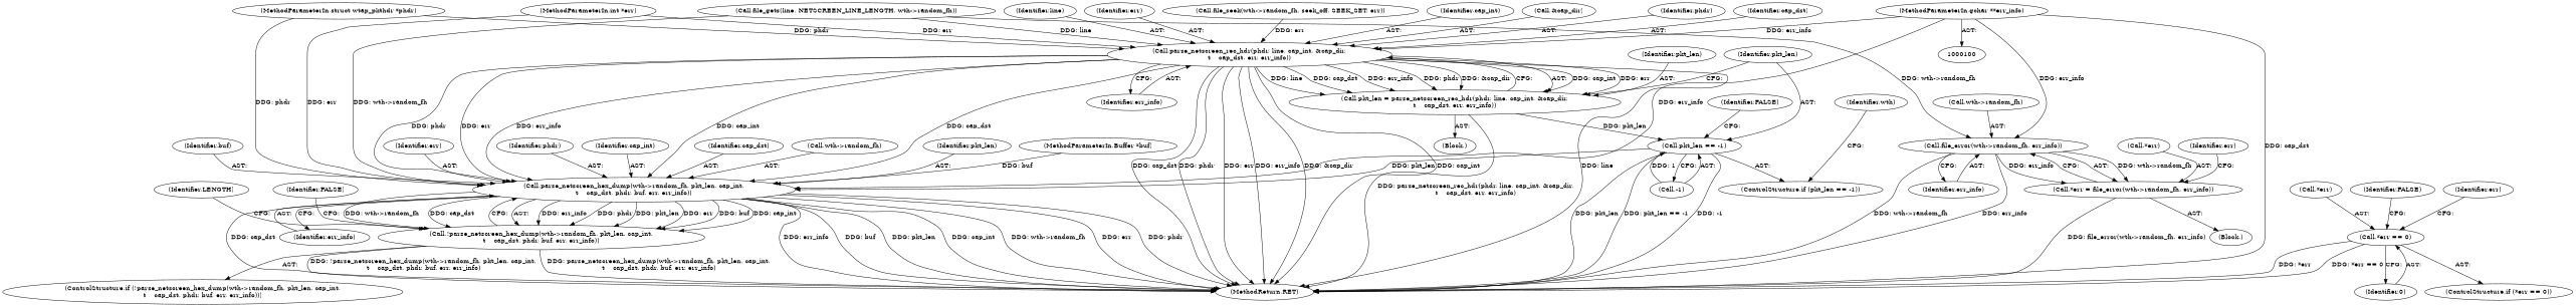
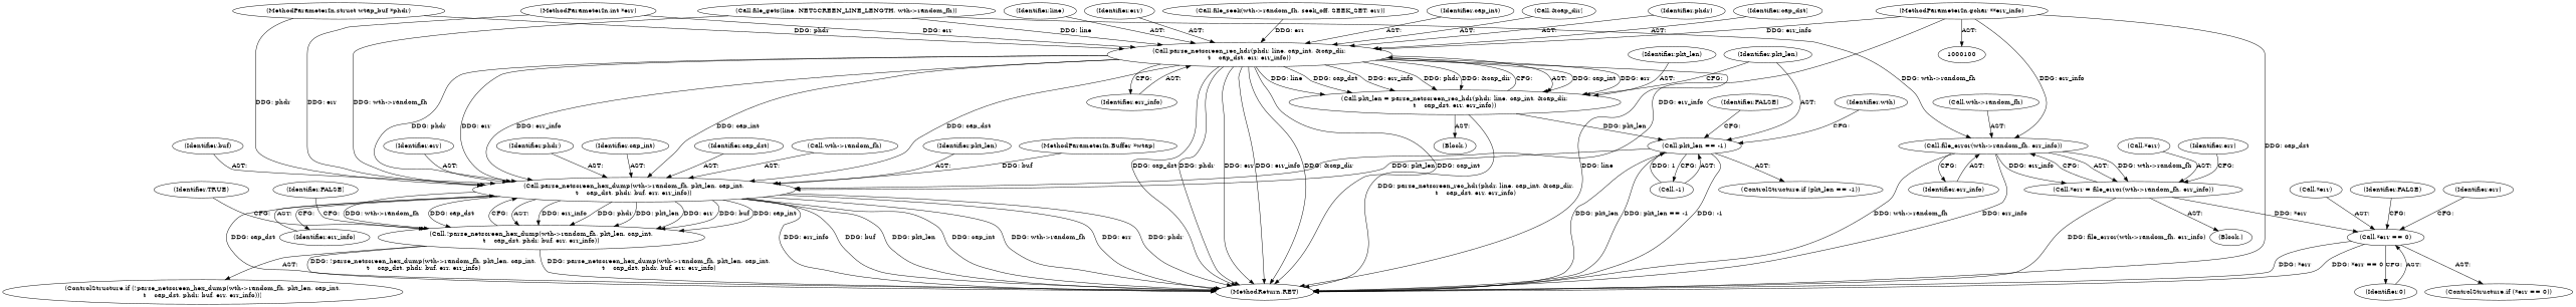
  digraph {
    n1 [label="(MethodParameterIn,gchar **err_info)"]
    n2 [label="(Call,file_error(wth->random_fh, err_info))"]
    n3 [label="(Call,parse_netscreen_rec_hdr(phdr, line, cap_int, &cap_dir,\n\t    cap_dst, err, err_info))"]
    n4 [label="(Call,parse_netscreen_hex_dump(wth->random_fh, pkt_len, cap_int,\n\t    cap_dst, phdr, buf, err, err_info))"]
    n5 [label="(MethodReturn,RET)"]
    1000100
    n7 [label="(Call,*err = file_error(wth->random_fh, err_info))"]
    n8 [label="(Identifier,err_info)"]
    n9 [label="(Call,pkt_len = parse_netscreen_rec_hdr(phdr, line, cap_int, &cap_dir,\n\t    cap_dst, err, err_info))"]
    n10 [label="(Identifier,err_info)"]
    n11 [label="(Call,!parse_netscreen_hex_dump(wth->random_fh, pkt_len, cap_int,\n\t    cap_dst, phdr, buf, err, err_info))"]
    n12 [label="(Identifier,err_info)"]
    n13 [label="(Call,*err == 0)"]
    n14 [label="(Block,)"]
    n15 [label="(ControlStructure,if (*err == 0))"]
    n16 [label="(Identifier,0)"]
    n17 [label="(Call,pkt_len == -1)"]
    n18 [label="(Block,)"]
    n19 [label="(ControlStructure,if (pkt_len == -1))"]
    n20 [label="(Call,-1)"]
    n21 [label="(ControlStructure,if (!parse_netscreen_hex_dump(wth->random_fh, pkt_len, cap_int,\n\t    cap_dst, phdr, buf, err, err_info)))"]
    n22 [label="(Identifier,line)"]
    n23 [label="(Identifier,FALSE)"]
    n24 [label="(Call,wth->random_fh)"]
    n25 [label="(Identifier,err)"]
    n26 [label="(Identifier,phdr)"]
    n27 [label="(Identifier,err)"]
    n28 [label="(Call,file_seek(wth->random_fh, seek_off, SEEK_SET, err))"]
    n29 [label="(Identifier,cap_int)"]
    n30 [label="(Identifier,FALSE)"]
-   n31 [label="(Identifier,LENGTH)"]
+   n31 [label="(Identifier,TRUE)"]
    n32 [label="(MethodParameterIn,int *err)"]
    n33 [label="(Identifier,cap_int)"]
    n34 [label="(Call,file_gets(line, NETSCREEN_LINE_LENGTH, wth->random_fh))"]
    n35 [label="(Call,*err)"]
    n36 [label="(Identifier,cap_dst)"]
    n37 [label="(Call,wth->random_fh)"]
    n38 [label="(Identifier,FALSE)"]
    n39 [label="(Identifier,pkt_len)"]
-   n40 [label="(MethodParameterIn,struct wtap_pkthdr *phdr)"]
+   n40 [label="(MethodParameterIn,struct wtap_buf *phdr)"]
    n41 [label="(Identifier,pkt_len)"]
    n42 [label="(Identifier,err)"]
    n43 [label="(Identifier,err)"]
    n44 [label="(Call,&cap_dir)"]
    n45 [label="(Call,*err)"]
    n46 [label="(Identifier,phdr)"]
    n47 [label="(Identifier,wth)"]
    n48 [label="(Identifier,pkt_len)"]
-   n49 [label="(MethodParameterIn,Buffer *buf)"]
+   n49 [label="(MethodParameterIn,Buffer *wtap)"]
    n50 [label="(Identifier,buf)"]
    n51 [label="(Identifier,cap_dst)"]
    n1 -> n2 [label="DDG: err_info"]
    n1 -> n3 [label="DDG: err_info"]
    n1 -> n4 [label="DDG: err_info"]
    n1 -> n5 [label="DDG: cap_dst"]
    n1 -> 1000100 [label="AST: "]
    n2 -> n5 [label="DDG: wth->random_fh"]
    n2 -> n5 [label="DDG: err_info"]
    n2 -> n7 [label="AST: "]
    n2 -> n7 [label="DDG: wth->random_fh"]
    n2 -> n7 [label="DDG: err_info"]
    n2 -> n8 [label="CFG: "]
    n3 -> n4 [label="DDG: cap_int"]
    n3 -> n4 [label="DDG: cap_dst"]
    n3 -> n4 [label="DDG: phdr"]
    n3 -> n4 [label="DDG: err"]
    n3 -> n4 [label="DDG: err_info"]
    n3 -> n5 [label="DDG: phdr"]
    n3 -> n5 [label="DDG: err"]
    n3 -> n5 [label="DDG: err_info"]
    n3 -> n5 [label="DDG: &cap_dir"]
    n3 -> n5 [label="DDG: cap_int"]
    n3 -> n5 [label="DDG: line"]
    n3 -> n5 [label="DDG: cap_dst"]
    n3 -> n9 [label="AST: "]
    n3 -> n9 [label="DDG: cap_int"]
    n3 -> n9 [label="DDG: err"]
    n3 -> n9 [label="DDG: line"]
    n3 -> n9 [label="DDG: cap_dst"]
    n3 -> n9 [label="DDG: err_info"]
    n3 -> n9 [label="DDG: phdr"]
    n3 -> n9 [label="DDG: &cap_dir"]
    n3 -> n10 [label="CFG: "]
    n4 -> n5 [label="DDG: err_info"]
    n4 -> n5 [label="DDG: buf"]
    n4 -> n5 [label="DDG: pkt_len"]
    n4 -> n5 [label="DDG: cap_int"]
    n4 -> n5 [label="DDG: wth->random_fh"]
    n4 -> n5 [label="DDG: err"]
    n4 -> n5 [label="DDG: phdr"]
    n4 -> n5 [label="DDG: cap_dst"]
    n4 -> n11 [label="AST: "]
    n4 -> n11 [label="DDG: err_info"]
    n4 -> n11 [label="DDG: phdr"]
    n4 -> n11 [label="DDG: pkt_len"]
    n4 -> n11 [label="DDG: err"]
    n4 -> n11 [label="DDG: buf"]
    n4 -> n11 [label="DDG: cap_int"]
    n4 -> n11 [label="DDG: wth->random_fh"]
    n4 -> n11 [label="DDG: cap_dst"]
    n4 -> n12 [label="CFG: "]
    n7 -> n2 [label="CFG: "]
    n7 -> n5 [label="DDG: file_error(wth->random_fh, err_info)"]
+   n7 -> n13 [label="DDG: *err"]
    n7 -> n14 [label="AST: "]
    n8 -> n2 [label="AST: "]
    n9 -> n3 [label="CFG: "]
    n9 -> n5 [label="DDG: parse_netscreen_rec_hdr(phdr, line, cap_int, &cap_dir,\n\t    cap_dst, err, err_info)"]
    n9 -> n17 [label="DDG: pkt_len"]
    n9 -> n18 [label="AST: "]
    n10 -> n3 [label="AST: "]
    n11 -> n4 [label="CFG: "]
    n11 -> n5 [label="DDG: !parse_netscreen_hex_dump(wth->random_fh, pkt_len, cap_int,\n\t    cap_dst, phdr, buf, err, err_info)"]
    n11 -> n5 [label="DDG: parse_netscreen_hex_dump(wth->random_fh, pkt_len, cap_int,\n\t    cap_dst, phdr, buf, err, err_info)"]
    n11 -> n21 [label="AST: "]
    n12 -> n4 [label="AST: "]
    n13 -> n5 [label="DDG: *err == 0"]
    n13 -> n5 [label="DDG: *err"]
    n13 -> n15 [label="AST: "]
    n13 -> n16 [label="CFG: "]
    n16 -> n13 [label="AST: "]
    n17 -> n4 [label="DDG: pkt_len"]
    n17 -> n5 [label="DDG: pkt_len == -1"]
    n17 -> n5 [label="DDG: -1"]
    n17 -> n5 [label="DDG: pkt_len"]
    n17 -> n19 [label="AST: "]
    n17 -> n20 [label="CFG: "]
    n20 -> n17 [label="AST: "]
    n20 -> n17 [label="DDG: 1"]
    n22 -> n3 [label="AST: "]
    n23 -> n13 [label="CFG: "]
    n24 -> n2 [label="AST: "]
    n25 -> n4 [label="AST: "]
    n26 -> n4 [label="AST: "]
    n27 -> n3 [label="AST: "]
    n28 -> n3 [label="DDG: err"]
    n29 -> n4 [label="AST: "]
    n30 -> n17 [label="CFG: "]
    n31 -> n11 [label="CFG: "]
    n32 -> n3 [label="DDG: err"]
    n32 -> n4 [label="DDG: err"]
    n33 -> n3 [label="AST: "]
    n34 -> n2 [label="DDG: wth->random_fh"]
    n34 -> n3 [label="DDG: line"]
    n34 -> n4 [label="DDG: wth->random_fh"]
    n35 -> n7 [label="AST: "]
    n36 -> n4 [label="AST: "]
    n37 -> n4 [label="AST: "]
    n38 -> n11 [label="CFG: "]
    n39 -> n9 [label="CFG: "]
    n39 -> n17 [label="AST: "]
    n40 -> n3 [label="DDG: phdr"]
    n40 -> n4 [label="DDG: phdr"]
    n41 -> n9 [label="AST: "]
    n42 -> n7 [label="CFG: "]
    n43 -> n13 [label="CFG: "]
    n44 -> n3 [label="AST: "]
    n45 -> n13 [label="AST: "]
    n46 -> n3 [label="AST: "]
-   n47 -> n19 [label="CFG: "]
+   n47 -> n17 [label="CFG: "]
    n48 -> n4 [label="AST: "]
    n49 -> n4 [label="DDG: buf"]
    n50 -> n4 [label="AST: "]
    n51 -> n3 [label="AST: "]
  }
